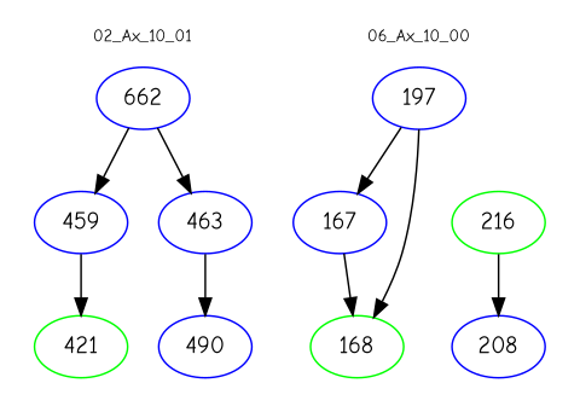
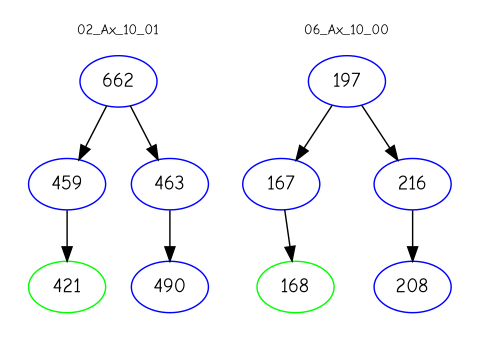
  digraph {
    fontname="Comic Neue"
    node [color=blue fontname="Comic Neue"]
    edge [color=black fontname="Comic Neue"]
    n1 [label=662]
    n2 [label=459]
    n3 [label=463]
    n4 [color=green label=421]
    n5 [label=490]
    n6 [label=197]
    n7 [label=167]
-   n8 [color=green label=216]
+   n8 [label=216]
    n9 [color=green label=168]
    n10 [label=208]
    subgraph cluster_1 {
      color=white
      fontsize=10
      label="02_Ax_10_01"
      n1
      n2
      n3
      n4
      n5
    }
    subgraph cluster_2 {
      color=white
      fontsize=10
      label="06_Ax_10_00"
      n6
      n7
      n8
      n9
      n10
    }
    n1 -> n2
    n1 -> n3
    n2 -> n4
    n3 -> n5
    n6 -> n7
-   n6 -> n9
+   n6 -> n8
    n7 -> n9
    n8 -> n10
  }
